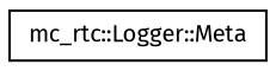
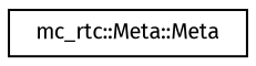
  digraph {
    rankdir=LR
    fontname="Fira Sans"
-   n1 [color=black fillcolor=white fontname="Fira Sans" fontsize=10 height=0.2 label="mc_rtc::Logger::Meta" shape=record style=filled width=0.4]
+   n1 [color=black fillcolor=white fontname="Fira Sans" fontsize=10 height=0.2 label="mc_rtc::Meta::Meta" shape=record style=filled width=0.4]
  }
